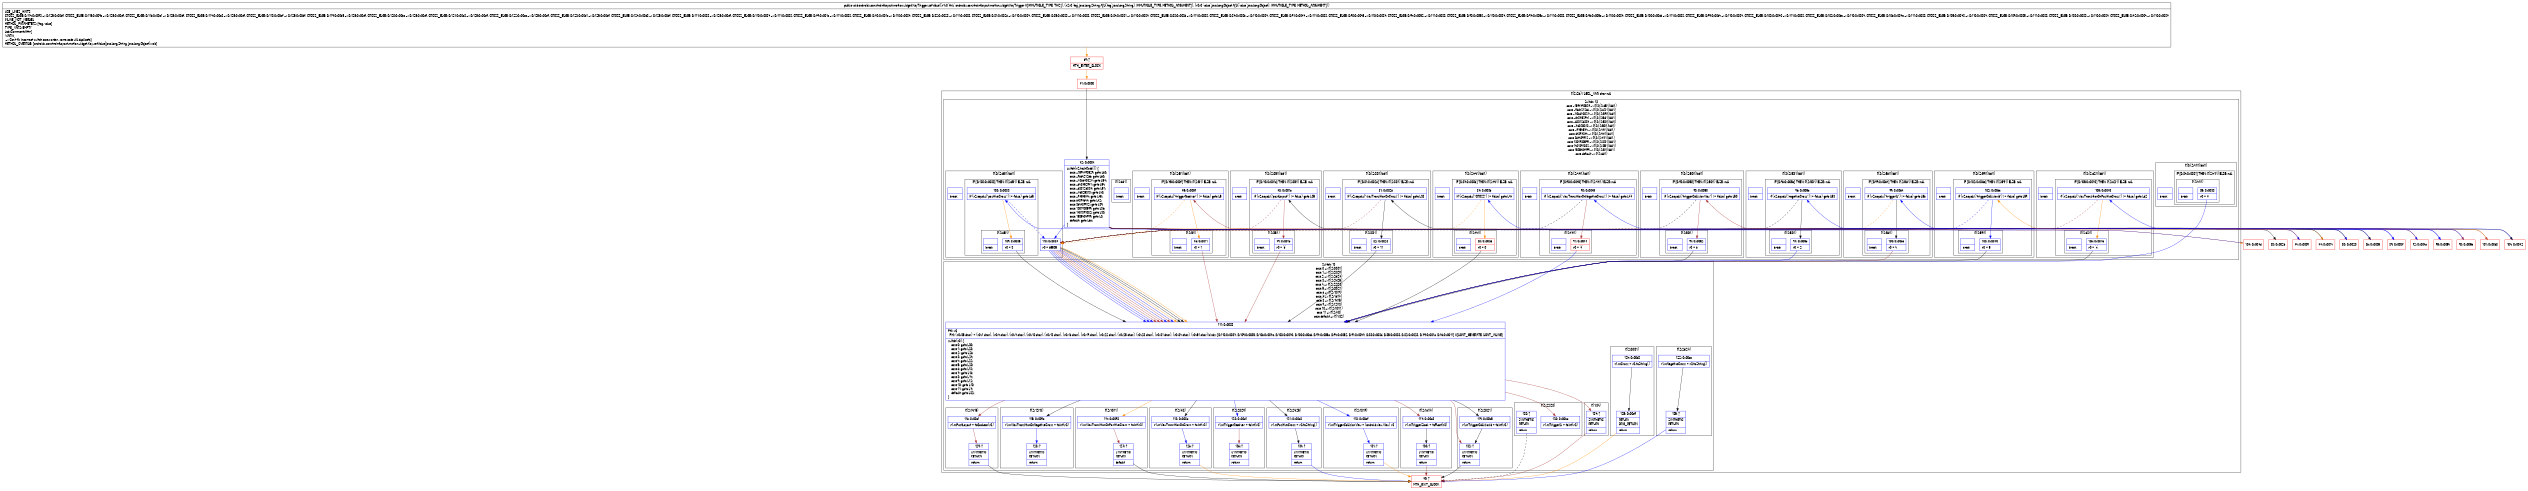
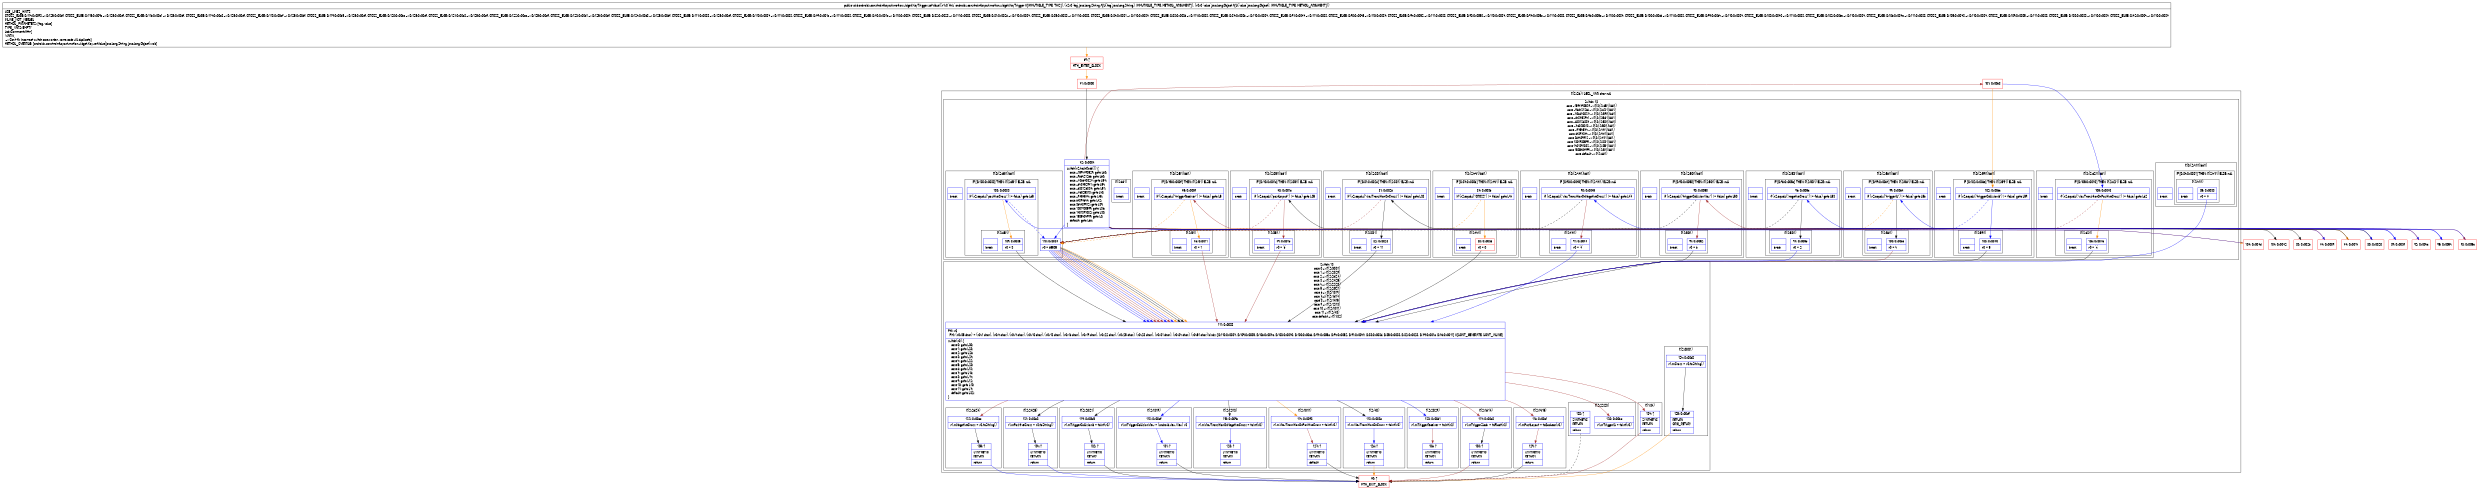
  digraph {
    fontname="Patrick Hand"
    node [color=blue fontname="Patrick Hand" shape=record]
    edge [color=black fontname="Patrick Hand"]
    n1 [label="{109\:\ 0x0085|r0 = 3\l}"]
    n2 [label="{|break\l}"]
    n3 [label="{108\:\ 0x0083|if (r2.equals(\"positiveCross\") != false) goto L65\l}"]
    n4 [label="{110\:\ 0x0087|r0 = 65535\l}"]
    n5 [label="{|break\l}"]
    n6 [label="{106\:\ 0x007a|r0 = 'n'\l}"]
    n7 [label="{|break\l}"]
    n8 [label="{105\:\ 0x0078|if (r2.equals(\"viewTransitionOnPositiveCross\") != false) goto L62\l}"]
    n9 [label="{|break\l}"]
    n10 [label="{103\:\ 0x0070|r0 = 5\l}"]
    n11 [label="{|break\l}"]
    n12 [label="{102\:\ 0x006e|if (r2.equals(\"triggerCollisionId\") != false) goto L59\l}"]
    n13 [label="{|break\l}"]
    n14 [label="{100\:\ 0x0066|r0 = 4\l}"]
    n15 [label="{|break\l}"]
    n16 [label="{99\:\ 0x0064|if (r2.equals(\"triggerID\") != false) goto L56\l}"]
    n17 [label="{|break\l}"]
    n18 [label="{97\:\ 0x005c|r0 = 2\l}"]
    n19 [label="{|break\l}"]
    n20 [label="{96\:\ 0x005a|if (r2.equals(\"negativeCross\") != false) goto L53\l}"]
    n21 [label="{|break\l}"]
    n22 [label="{94\:\ 0x0052|r0 = 6\l}"]
    n23 [label="{|break\l}"]
    n24 [label="{93\:\ 0x0050|if (r2.equals(\"triggerCollisionView\") != false) goto L50\l}"]
    n25 [label="{|break\l}"]
-   n26 [color=red label="{91\:\ 0x0047|r0 = 't'\l}"]
+   n26 [label="{91\:\ 0x0047|r0 = 't'\l}"]
    n27 [label="{|break\l}"]
    n28 [label="{90\:\ 0x0045|if (r2.equals(\"viewTransitionOnNegativeCross\") != false) goto L47\l}"]
    n29 [label="{|break\l}"]
    n30 [color=red label="{88\:\ 0x003d|r0 = 0\l}"]
    n31 [label="{|break\l}"]
    n32 [label="{87\:\ 0x003b|if (r2.equals(\"CROSS\") != false) goto L44\l}"]
    n33 [label="{|break\l}"]
    n34 [label="{85\:\ 0x0033|r0 = 7\l}"]
    n35 [label="{|break\l}"]
    n36 [label="{|break\l}"]
    n37 [label="{82\:\ 0x0028|r0 = 11\l}"]
    n38 [label="{|break\l}"]
    n39 [label="{81\:\ 0x0026|if (r2.equals(\"viewTransitionOnCross\") != false) goto L38\l}"]
    n40 [label="{|break\l}"]
    n41 [label="{79\:\ 0x001c|r0 = 'b'\l}"]
    n42 [label="{|break\l}"]
    n43 [label="{78\:\ 0x001a|if (r2.equals(\"postLayout\") != false) goto L35\l}"]
    n44 [label="{|break\l}"]
    n45 [label="{76\:\ 0x0011|r0 = 1\l}"]
    n46 [label="{|break\l}"]
    n47 [label="{75\:\ 0x000f|if (r2.equals(\"triggerReceiver\") != false) goto L5\l}"]
    n48 [label="{|break\l}"]
    n49 [label="{|break\l}"]
    n50 [label="{72\:\ 0x0004|switch(r2.hashCode()) \{\l    case \-1594793529: goto L63;\l    case \-966421266: goto L60;\l    case \-786670827: goto L57;\l    case \-648752941: goto L54;\l    case \-638126837: goto L51;\l    case \-76025313: goto L48;\l    case \-9754574: goto L45;\l    case 64397644: goto L42;\l    case 364489912: goto L39;\l    case 1301930599: goto L36;\l    case 1401391082: goto L33;\l    case 1535404999: goto L3;\l    default: goto L66;\l\}\l}"]
    n51 [label="{124\:\ 0x00d8|r1.mCross = r3.toString()\l}"]
    n52 [label="{125\:\ 0x00df|RETURN\lORIG_RETURN\l|return\l}"]
    n53 [label="{123\:\ 0x00d1|r1.mTriggerReceiver = toInt(r3)\l}"]
    n54 [label="{136\:\ ?|SYNTHETIC\lRETURN\l|return\l}"]
    n55 [label="{122\:\ 0x00ca|r1.mNegativeCross = r3.toString()\l}"]
    n56 [label="{135\:\ ?|SYNTHETIC\lRETURN\l|return\l}"]
    n57 [label="{121\:\ 0x00c3|r1.mPositiveCross = r3.toString()\l}"]
    n58 [label="{134\:\ ?|SYNTHETIC\lRETURN\l|return\l}"]
    n59 [label="{120\:\ 0x00bc|r1.mTriggerID = toInt(r3)\l}"]
    n60 [label="{133\:\ ?|SYNTHETIC\lRETURN\l|return\l}"]
    n61 [label="{119\:\ 0x00b5|r1.mTriggerCollisionId = toInt(r3)\l}"]
    n62 [label="{132\:\ ?|SYNTHETIC\lRETURN\l|return\l}"]
    n63 [label="{118\:\ 0x00af|r1.mTriggerCollisionView = (android.view.View) r3\l}"]
    n64 [label="{131\:\ ?|SYNTHETIC\lRETURN\l|return\l}"]
    n65 [label="{117\:\ 0x00a8|r1.mTriggerSlack = toFloat(r3)\l}"]
    n66 [label="{130\:\ ?|SYNTHETIC\lRETURN\l|return\l}"]
    n67 [label="{116\:\ 0x00a1|r1.mPostLayout = toBoolean(r3)\l}"]
    n68 [label="{129\:\ ?|SYNTHETIC\lRETURN\l|return\l}"]
    n69 [label="{115\:\ 0x009a|r1.mViewTransitionOnNegativeCross = toInt(r3)\l}"]
    n70 [label="{128\:\ ?|SYNTHETIC\lRETURN\l|return\l}"]
    n71 [label="{114\:\ 0x0093|r1.mViewTransitionOnPositiveCross = toInt(r3)\l}"]
    n72 [label="{127\:\ ?|SYNTHETIC\lRETURN\l|default\l}"]
    n73 [label="{113\:\ 0x008c|r1.mViewTransitionOnCross = toInt(r3)\l}"]
    n74 [label="{126\:\ ?|SYNTHETIC\lRETURN\l|return\l}"]
    n75 [label="{137\:\ ?|SYNTHETIC\lRETURN\l|return\l}"]
    n76 [label="{111\:\ 0x0088|PHI: r0 \l  PHI: (r0v35 char) = (r0v1 char), (r0v4 char), (r0v7 char), (r0v10 char), (r0v13 char), (r0v16 char), (r0v19 char), (r0v22 char), (r0v25 char), (r0v28 char), (r0v31 char), (r0v34 char), (r0v51 char) binds: [B:110:0x0087, B:109:0x0085, B:106:0x007a, B:103:0x0070, B:100:0x0066, B:97:0x005c, B:94:0x0052, B:91:0x0047, B:88:0x003d, B:85:0x0033, B:82:0x0028, B:79:0x001c, B:76:0x0011] A[DONT_GENERATE, DONT_INLINE]\l|switch(r0) \{\l    case 0: goto L30;\l    case 1: goto L28;\l    case 2: goto L26;\l    case 3: goto L24;\l    case 4: goto L22;\l    case 5: goto L20;\l    case 6: goto L18;\l    case 7: goto L16;\l    case 8: goto L14;\l    case 9: goto L12;\l    case 10: goto L10;\l    case 11: goto L7;\l    default: goto L32;\l\}\l}"]
    n77 [color=red label="{74\:\ 0x0009}"]
    n78 [color=red label="{77\:\ 0x0014}"]
    n79 [color=red label="{80\:\ 0x0020}"]
    n80 [color=red label="{83\:\ 0x002b}"]
-   n81 [color=red label="{86\:\ 0x0035}"]
    n82 [color=red label="{89\:\ 0x003f}"]
    n83 [color=red label="{92\:\ 0x004a}"]
    n84 [color=red label="{95\:\ 0x0054}"]
    n85 [color=red label="{98\:\ 0x005e}"]
    n86 [color=red label="{101\:\ 0x0068}"]
    n87 [color=red label="{104\:\ 0x0072}"]
    n88 [color=red label="{107\:\ 0x007d}"]
    n89 [color=red label="{70\:\ ?|MTH_EXIT_BLOCK\l}"]
    n90 [color=red label="{69\:\ ?|MTH_ENTER_BLOCK\l}"]
    n91 [color=red label="{71\:\ 0x0000}"]
    n92 [label="{public void androidx.constraintlayout.motion.widget.KeyTrigger.setValue((r1v0 'this' androidx.constraintlayout.motion.widget.KeyTrigger A[IMMUTABLE_TYPE, THIS]), (r2v0 'tag' java.lang.String A[D('tag' java.lang.String), IMMUTABLE_TYPE, METHOD_ARGUMENT]), (r3v0 'value' java.lang.Object A[D('value' java.lang.Object), IMMUTABLE_TYPE, METHOD_ARGUMENT]))  | USE_LINES_HINTS\lCROSS_EDGE: B:114:0x0093 \-\> B:125:0x00df, CROSS_EDGE: B:115:0x009a \-\> B:125:0x00df, CROSS_EDGE: B:116:0x00a1 \-\> B:125:0x00df, CROSS_EDGE: B:117:0x00a8 \-\> B:125:0x00df, CROSS_EDGE: B:118:0x00af \-\> B:125:0x00df, CROSS_EDGE: B:119:0x00b5 \-\> B:125:0x00df, CROSS_EDGE: B:120:0x00bc \-\> B:125:0x00df, CROSS_EDGE: B:121:0x00c3 \-\> B:125:0x00df, CROSS_EDGE: B:122:0x00ca \-\> B:125:0x00df, CROSS_EDGE: B:123:0x00d1 \-\> B:125:0x00df, CROSS_EDGE: B:124:0x00d8 \-\> B:125:0x00df, CROSS_EDGE: B:111:0x0088 \-\> B:125:0x00df, CROSS_EDGE: B:110:0x0087 \-\> B:111:0x0088, CROSS_EDGE: B:79:0x001c \-\> B:111:0x0088, CROSS_EDGE: B:78:0x001a \-\> B:110:0x0087, CROSS_EDGE: B:82:0x0028 \-\> B:111:0x0088, CROSS_EDGE: B:81:0x0026 \-\> B:110:0x0087, CROSS_EDGE: B:85:0x0033 \-\> B:111:0x0088, CROSS_EDGE: B:84:0x0031 \-\> B:110:0x0087, CROSS_EDGE: B:88:0x003d \-\> B:111:0x0088, CROSS_EDGE: B:87:0x003b \-\> B:110:0x0087, CROSS_EDGE: B:91:0x0047 \-\> B:111:0x0088, CROSS_EDGE: B:90:0x0045 \-\> B:110:0x0087, CROSS_EDGE: B:94:0x0052 \-\> B:111:0x0088, CROSS_EDGE: B:93:0x0050 \-\> B:110:0x0087, CROSS_EDGE: B:97:0x005c \-\> B:111:0x0088, CROSS_EDGE: B:96:0x005a \-\> B:110:0x0087, CROSS_EDGE: B:100:0x0066 \-\> B:111:0x0088, CROSS_EDGE: B:99:0x0064 \-\> B:110:0x0087, CROSS_EDGE: B:103:0x0070 \-\> B:111:0x0088, CROSS_EDGE: B:102:0x006e \-\> B:110:0x0087, CROSS_EDGE: B:106:0x007a \-\> B:111:0x0088, CROSS_EDGE: B:105:0x0078 \-\> B:110:0x0087, CROSS_EDGE: B:109:0x0085 \-\> B:111:0x0088, CROSS_EDGE: B:108:0x0083 \-\> B:110:0x0087, CROSS_EDGE: B:72:0x0004 \-\> B:110:0x0087\lINLINE_NOT_NEEDED\lMETHOD_PARAMETERS: [tag, value]\lTYPE_VARS: EMPTY\lJadxCommentsAttr\{\l WARN: \l \-\> Can't fix incorrect switch cases order, some code will duplicate\}\lMETHOD_OVERRIDE: [androidx.constraintlayout.motion.widget.Key.setValue(java.lang.String, java.lang.Object):void]\l}" color=""]
    subgraph cluster_1 {
      label="R(2:2|6) | DECL_VAR: char null\l"
      subgraph cluster_2 {
        label="Switch: 13\n case -1594793529 -> R(3:(2:65|1)|66|1)\n case -966421266 -> R(3:(2:62|1)|66|1)\n case -786670827 -> R(3:(2:59|1)|66|1)\n case -648752941 -> R(3:(2:56|1)|66|1)\n case -638126837 -> R(3:(2:53|1)|66|1)\n case -76025313 -> R(3:(2:50|1)|66|1)\n case -9754574 -> R(3:(2:47|1)|66|1)\n case 64397344 -> R(3:(2:44|1)|66|1)\n case 364489912 -> R(3:(2:41|1)|66|1)\n case 1301930599 -> R(3:(2:38|1)|66|1)\n case 1401391082 -> R(3:(2:35|1)|66|1)\n case 1535404999 -> R(3:(2:5|1)|66|1)\n case default -> R(2:66|1)"
        n50
        subgraph cluster_3 {
          label="R(3:(2:65|1)|66|1)"
          n4
          n5
          subgraph cluster_4 {
            label="IF [B:108:0x0083] THEN: R(2:65|1) ELSE: null"
            n3
            subgraph cluster_5 {
              label="R(2:65|1)"
              n1
              n2
            }
          }
        }
        subgraph cluster_6 {
          label="R(3:(2:62|1)|66|1)"
          n9
          subgraph cluster_7 {
            label="IF [B:105:0x0078] THEN: R(2:62|1) ELSE: null"
            n8
            subgraph cluster_8 {
              label="R(2:62|1)"
              n6
              n7
            }
          }
        }
        subgraph cluster_9 {
          label="R(3:(2:59|1)|66|1)"
          n13
          subgraph cluster_10 {
            label="IF [B:102:0x006e] THEN: R(2:59|1) ELSE: null"
            n12
            subgraph cluster_11 {
              label="R(2:59|1)"
              n10
              n11
            }
          }
        }
        subgraph cluster_12 {
          label="R(3:(2:56|1)|66|1)"
          n17
          subgraph cluster_13 {
            label="IF [B:99:0x0064] THEN: R(2:56|1) ELSE: null"
            n16
            subgraph cluster_14 {
              label="R(2:56|1)"
              n14
              n15
            }
          }
        }
        subgraph cluster_15 {
          label="R(3:(2:53|1)|66|1)"
          n21
          subgraph cluster_16 {
            label="IF [B:96:0x005a] THEN: R(2:53|1) ELSE: null"
            n20
            subgraph cluster_17 {
              label="R(2:53|1)"
              n18
              n19
            }
          }
        }
        subgraph cluster_18 {
          label="R(3:(2:50|1)|66|1)"
          n25
          subgraph cluster_19 {
            label="IF [B:93:0x0050] THEN: R(2:50|1) ELSE: null"
            n24
            subgraph cluster_20 {
              label="R(2:50|1)"
              n22
              n23
            }
          }
        }
        subgraph cluster_21 {
          label="R(3:(2:47|1)|66|1)"
          n29
          subgraph cluster_22 {
            label="IF [B:90:0x0045] THEN: R(2:47|1) ELSE: null"
            n28
            subgraph cluster_23 {
              label="R(2:47|1)"
              n26
              n27
            }
          }
        }
        subgraph cluster_24 {
          label="R(3:(2:44|1)|66|1)"
          n33
          subgraph cluster_25 {
            label="IF [B:87:0x003b] THEN: R(2:44|1) ELSE: null"
            n32
            subgraph cluster_26 {
              label="R(2:44|1)"
              n30
              n31
            }
          }
        }
        subgraph cluster_27 {
          label="R(3:(2:41|1)|66|1)"
          n36
          subgraph cluster_28 {
            label="IF [B:84:0x0031] THEN: R(2:41|1) ELSE: null"
            subgraph cluster_29 {
              label="R(2:41|1)"
              n34
              n35
            }
          }
        }
        subgraph cluster_30 {
          label="R(3:(2:38|1)|66|1)"
          n40
          subgraph cluster_31 {
            label="IF [B:81:0x0026] THEN: R(2:38|1) ELSE: null"
            n39
            subgraph cluster_32 {
              label="R(2:38|1)"
              n37
              n38
            }
          }
        }
        subgraph cluster_33 {
          label="R(3:(2:35|1)|66|1)"
          n44
          subgraph cluster_34 {
            label="IF [B:78:0x001a] THEN: R(2:35|1) ELSE: null"
            n43
            subgraph cluster_35 {
              label="R(2:35|1)"
              n41
              n42
            }
          }
        }
        subgraph cluster_36 {
          label="R(3:(2:5|1)|66|1)"
          n48
          subgraph cluster_37 {
            label="IF [B:75:0x000f] THEN: R(2:5|1) ELSE: null"
            n47
            subgraph cluster_38 {
              label="R(2:5|1)"
              n45
              n46
            }
          }
        }
        subgraph cluster_39 {
          label="R(2:66|1)"
          n49
        }
      }
      subgraph cluster_40 {
        label="Switch: 13\n case 0 -> R(2:30|31)\n case 1 -> R(2:28|29)\n case 2 -> R(2:26|27)\n case 3 -> R(2:24|25)\n case 4 -> R(2:22|23)\n case 5 -> R(2:20|21)\n case 6 -> R(2:18|19)\n case 7 -> R(2:16|17)\n case 8 -> R(2:14|15)\n case 9 -> R(2:12|13)\n case 10 -> R(2:10|11)\n case 11 -> R(2:7|8)\n case default -> R(1:32)"
        n76
        subgraph cluster_41 {
          label="R(2:30|31)"
          n51
          n52
        }
        subgraph cluster_42 {
          label="R(2:28|29)"
          n53
          n54
        }
        subgraph cluster_43 {
          label="R(2:26|27)"
          n55
          n56
        }
        subgraph cluster_44 {
          label="R(2:24|25)"
          n57
          n58
        }
        subgraph cluster_45 {
          label="R(2:22|23)"
          n59
          n60
        }
        subgraph cluster_46 {
          label="R(2:20|21)"
          n61
          n62
        }
        subgraph cluster_47 {
          label="R(2:18|19)"
          n63
          n64
        }
        subgraph cluster_48 {
          label="R(2:16|17)"
          n65
          n66
        }
        subgraph cluster_49 {
          label="R(2:14|15)"
          n67
          n68
        }
        subgraph cluster_50 {
          label="R(2:12|13)"
          n69
          n70
        }
        subgraph cluster_51 {
          label="R(2:10|11)"
          n71
          n72
        }
        subgraph cluster_52 {
          label="R(2:7|8)"
          n73
          n74
        }
        subgraph cluster_53 {
          label="R(1:34)"
          n75
        }
      }
    }
    n1 -> n76
    n3 -> n1 [color=darkorange]
    n3 -> n4 [color=blue style=dashed]
    n4 -> n76 [color=blue]
    n4 -> n76 [color=blue]
    n4 -> n76 [color=blue]
    n4 -> n76 [color=brown]
    n4 -> n76 [color=brown]
    n4 -> n76 [color=brown]
    n4 -> n76 [color=blue]
    n4 -> n76 [color=brown]
    n4 -> n76 [color=blue]
    n4 -> n76 [color=darkorange]
    n4 -> n76
    n4 -> n76
    n4 -> n76 [color=darkorange]
    n6 -> n76
    n8 -> n4 [color=brown style=dashed]
    n8 -> n6 [color=darkorange]
    n10 -> n76
    n12 -> n4 [color=blue style=dashed]
    n12 -> n10 [color=blue]
    n14 -> n76 [color=brown]
    n16 -> n4 [color=darkorange style=dashed]
    n16 -> n14
    n18 -> n76 [color=blue]
    n20 -> n4 [style=dashed]
    n20 -> n18
    n22 -> n76
    n24 -> n4 [style=dashed]
    n24 -> n22 [color=brown]
    n26 -> n76 [color=blue]
    n28 -> n4 [style=dashed]
    n28 -> n26 [color=brown]
    n30 -> n76
    n32 -> n4 [color=darkorange style=dashed]
    n32 -> n30 [color=darkorange]
    n34 -> n76 [color=blue]
    n37 -> n76
    n39 -> n4 [color=brown style=dashed]
    n39 -> n37
    n41 -> n76 [color=brown]
    n43 -> n4 [color=brown style=dashed]
    n43 -> n41 [color=brown]
    n45 -> n76 [color=brown]
    n47 -> n4 [color=darkorange style=dashed]
    n47 -> n45 [color=darkorange]
    n50 -> n4 [color=blue]
    n50 -> n77 [color=blue]
    n50 -> n78 [color=darkorange]
    n50 -> n79 [color=blue]
    n50 -> n80
-   n50 -> n81
    n50 -> n82 [color=blue]
    n50 -> n83 [color=blue]
    n50 -> n84 [color=blue]
    n50 -> n85 [color=brown]
    n50 -> n86 [color=brown]
    n50 -> n87
    n50 -> n88 [color=darkorange]
    n51 -> n52
    n52 -> n89 [color=darkorange]
    n53 -> n54 [color=brown]
    n55 -> n56
    n56 -> n89 [color=blue]
    n57 -> n58
    n58 -> n89 [color=blue]
    n60 -> n89 [style=dashed]
    n61 -> n62
    n62 -> n89
    n63 -> n64 [color=blue]
-   n64 -> n89 [color=darkorange]
+   n64 -> n89
    n65 -> n66
    n66 -> n89 [color=brown]
    n67 -> n68 [color=brown]
    n68 -> n89
    n69 -> n70 [color=blue]
    n71 -> n72 [color=brown]
    n72 -> n89
    n73 -> n74 [color=blue]
    n74 -> n89 [color=darkorange]
    n75 -> n89 [color=brown]
    n76 -> n53 [color=blue]
-   n76 -> n62 [color=brown]
+   n76 -> n55 [color=brown]
    n76 -> n57
    n76 -> n59 [color=brown]
    n76 -> n61
    n76 -> n63 [color=blue]
    n76 -> n65 [color=brown]
    n76 -> n67 [color=brown]
    n76 -> n69
    n76 -> n71 [color=darkorange]
    n76 -> n73
    n76 -> n75 [color=brown]
    n77 -> n47 [color=brown]
    n78 -> n43
    n79 -> n39
-   n81 -> n32 [color=blue]
    n82 -> n28 [color=blue]
    n83 -> n24 [color=brown]
    n84 -> n20 [color=blue]
    n85 -> n16 [color=blue]
    n86 -> n12 [color=darkorange]
-   n87 -> n8 [color=blue]
+   n86 -> n8 [color=blue]
    n88 -> n3 [color=blue]
    n90 -> n91 [color=darkorange]
    n91 -> n50
    n92 -> n90 [color=darkorange]
  }
